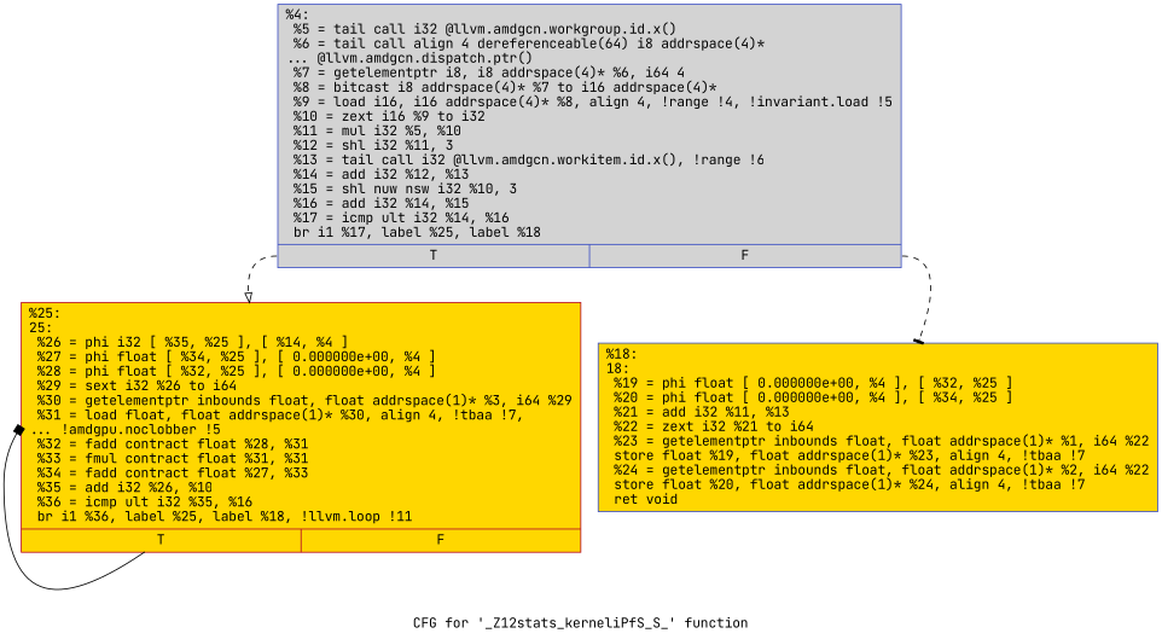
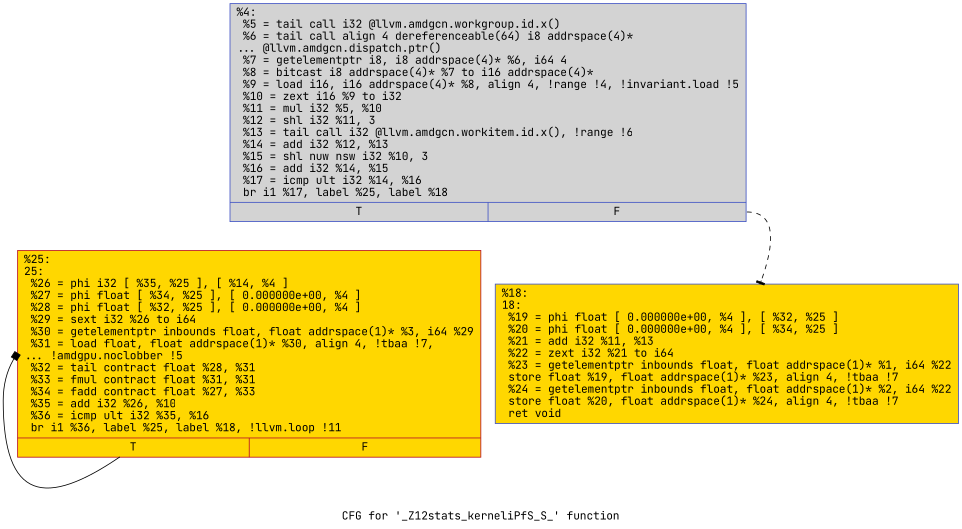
  digraph {
    fontname="JetBrains Mono"
    label="CFG for '_Z12stats_kerneliPfS_S_' function"
    node [color="#3d50c3ff" fillcolor=gold fontname="JetBrains Mono" shape=record style=filled]
    edge [fontname="JetBrains Mono" style=dashed tailport=s0]
    n1 [fillcolor=lightgrey label="{%4:\l  %5 = tail call i32 @llvm.amdgcn.workgroup.id.x()\l  %6 = tail call align 4 dereferenceable(64) i8 addrspace(4)*\l... @llvm.amdgcn.dispatch.ptr()\l  %7 = getelementptr i8, i8 addrspace(4)* %6, i64 4\l  %8 = bitcast i8 addrspace(4)* %7 to i16 addrspace(4)*\l  %9 = load i16, i16 addrspace(4)* %8, align 4, !range !4, !invariant.load !5\l  %10 = zext i16 %9 to i32\l  %11 = mul i32 %5, %10\l  %12 = shl i32 %11, 3\l  %13 = tail call i32 @llvm.amdgcn.workitem.id.x(), !range !6\l  %14 = add i32 %12, %13\l  %15 = shl nuw nsw i32 %10, 3\l  %16 = add i32 %14, %15\l  %17 = icmp ult i32 %14, %16\l  br i1 %17, label %25, label %18\l|{<s0>T|<s1>F}}"]
-   n2 [color="#b70d28ff" label="{%25:\l25:                                               \l  %26 = phi i32 [ %35, %25 ], [ %14, %4 ]\l  %27 = phi float [ %34, %25 ], [ 0.000000e+00, %4 ]\l  %28 = phi float [ %32, %25 ], [ 0.000000e+00, %4 ]\l  %29 = sext i32 %26 to i64\l  %30 = getelementptr inbounds float, float addrspace(1)* %3, i64 %29\l  %31 = load float, float addrspace(1)* %30, align 4, !tbaa !7,\l... !amdgpu.noclobber !5\l  %32 = fadd contract float %28, %31\l  %33 = fmul contract float %31, %31\l  %34 = fadd contract float %27, %33\l  %35 = add i32 %26, %10\l  %36 = icmp ult i32 %35, %16\l  br i1 %36, label %25, label %18, !llvm.loop !11\l|{<s0>T|<s1>F}}"]
+   n2 [color="#b70d28ff" label="{%25:\l25:                                               \l  %26 = phi i32 [ %35, %25 ], [ %14, %4 ]\l  %27 = phi float [ %34, %25 ], [ 0.000000e+00, %4 ]\l  %28 = phi float [ %32, %25 ], [ 0.000000e+00, %4 ]\l  %29 = sext i32 %26 to i64\l  %30 = getelementptr inbounds float, float addrspace(1)* %3, i64 %29\l  %31 = load float, float addrspace(1)* %30, align 4, !tbaa !7,\l... !amdgpu.noclobber !5\l  %32 = tail contract float %28, %31\l  %33 = fmul contract float %31, %31\l  %34 = fadd contract float %27, %33\l  %35 = add i32 %26, %10\l  %36 = icmp ult i32 %35, %16\l  br i1 %36, label %25, label %18, !llvm.loop !11\l|{<s0>T|<s1>F}}"]
    n3 [label="{%18:\l18:                                               \l  %19 = phi float [ 0.000000e+00, %4 ], [ %32, %25 ]\l  %20 = phi float [ 0.000000e+00, %4 ], [ %34, %25 ]\l  %21 = add i32 %11, %13\l  %22 = zext i32 %21 to i64\l  %23 = getelementptr inbounds float, float addrspace(1)* %1, i64 %22\l  store float %19, float addrspace(1)* %23, align 4, !tbaa !7\l  %24 = getelementptr inbounds float, float addrspace(1)* %2, i64 %22\l  store float %20, float addrspace(1)* %24, align 4, !tbaa !7\l  ret void\l}"]
-   n1 -> n2 [arrowhead=onormal]
    n1 -> n3 [arrowhead=tee tailport=s1]
    n2 -> n2 [arrowhead=box style=solid]
  }
